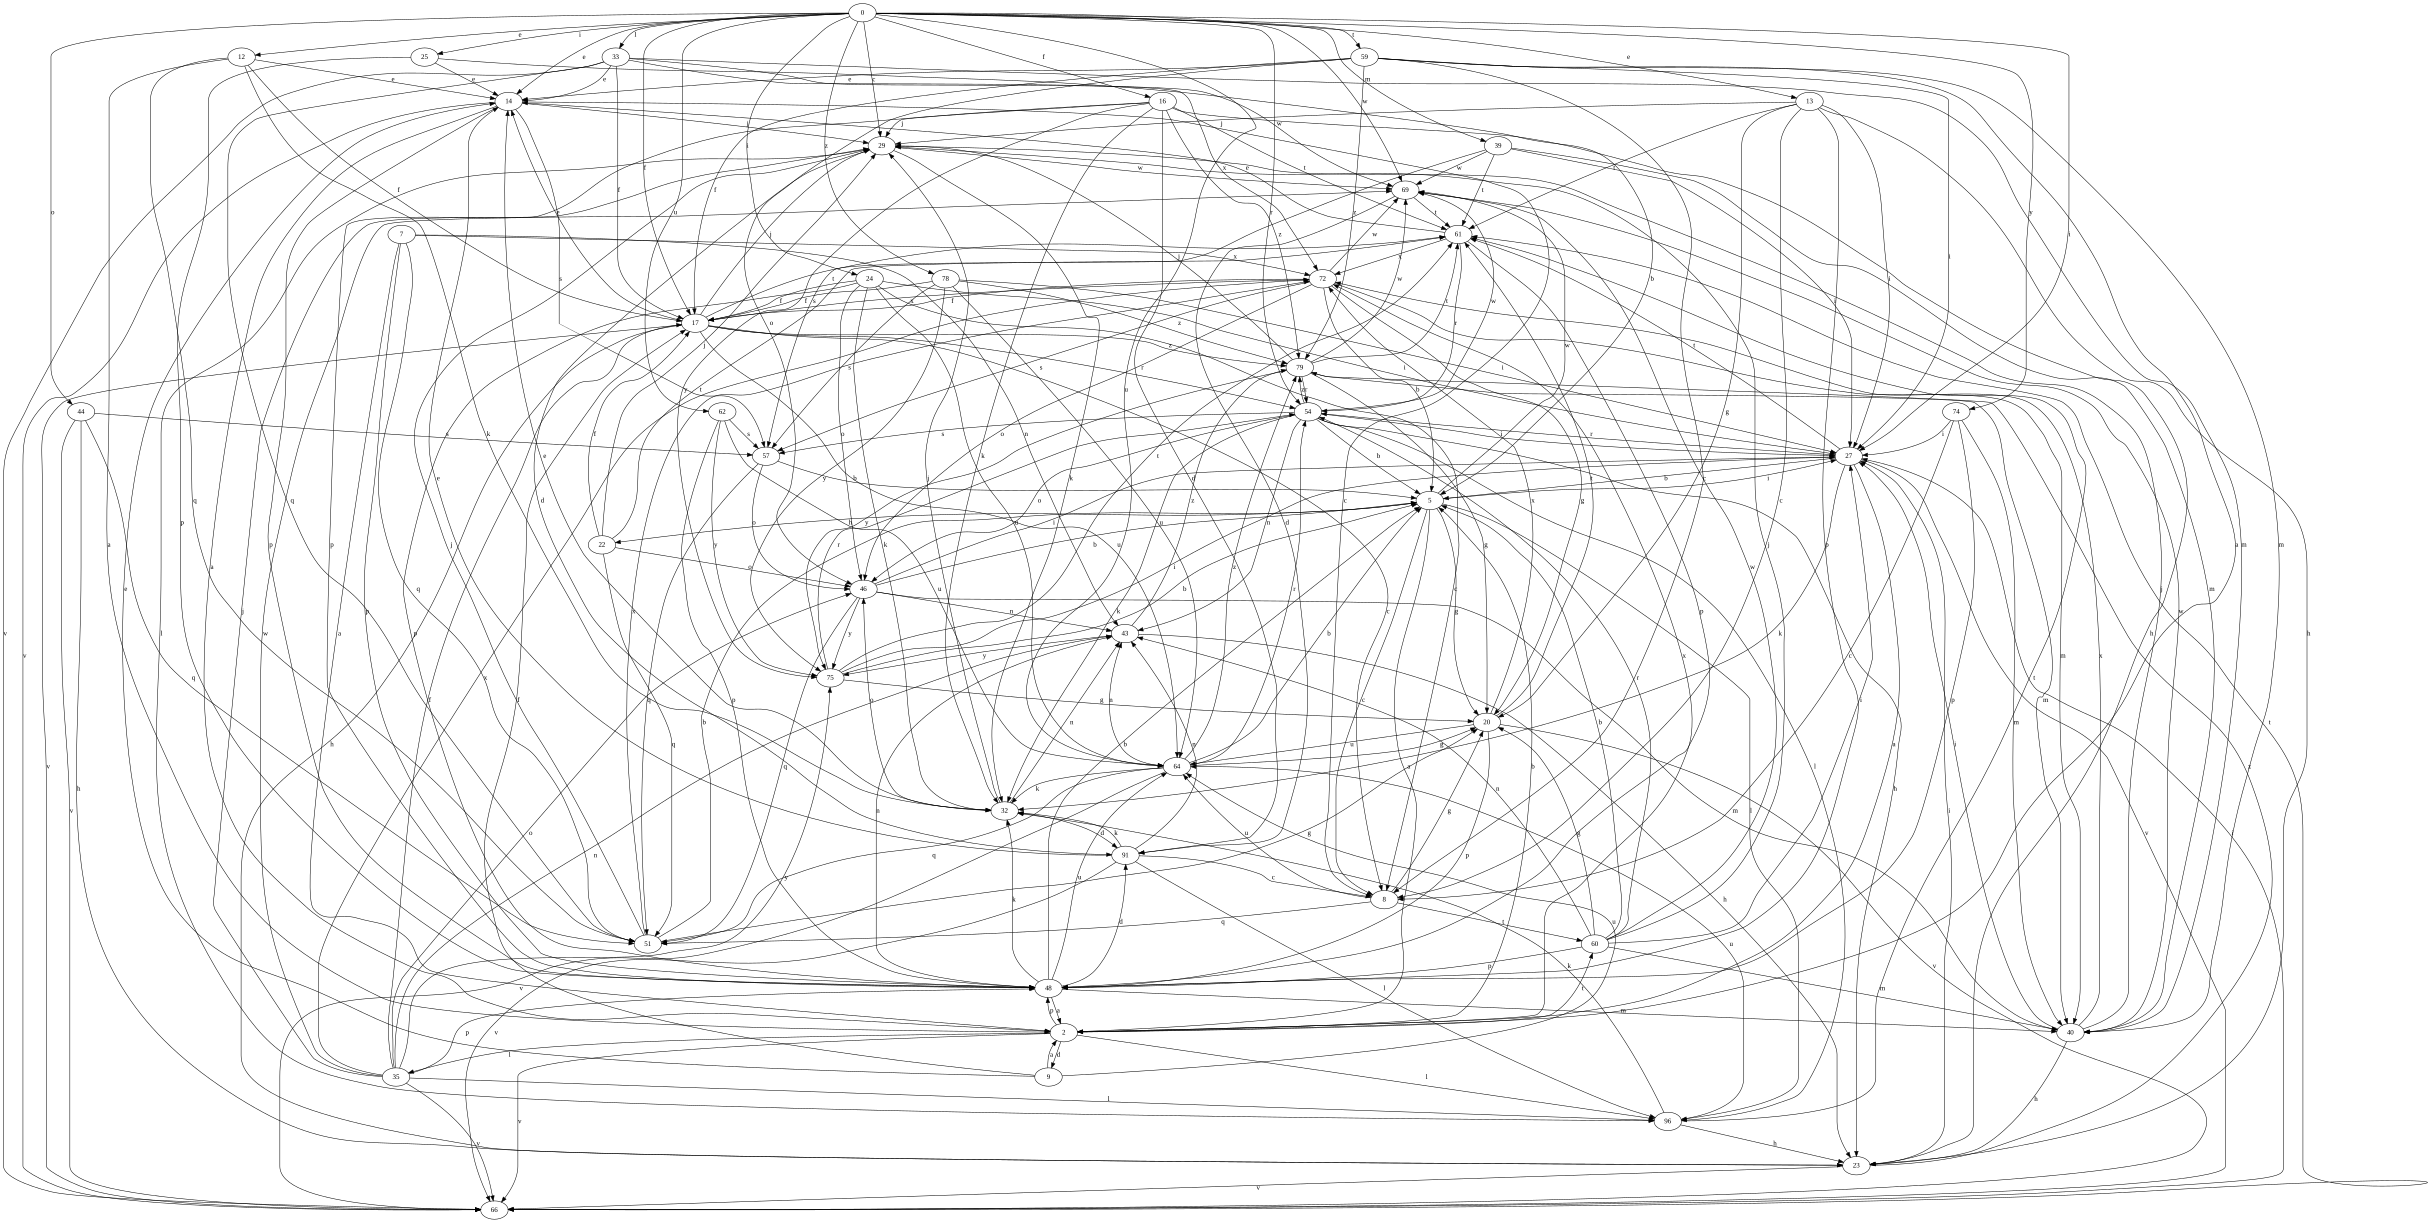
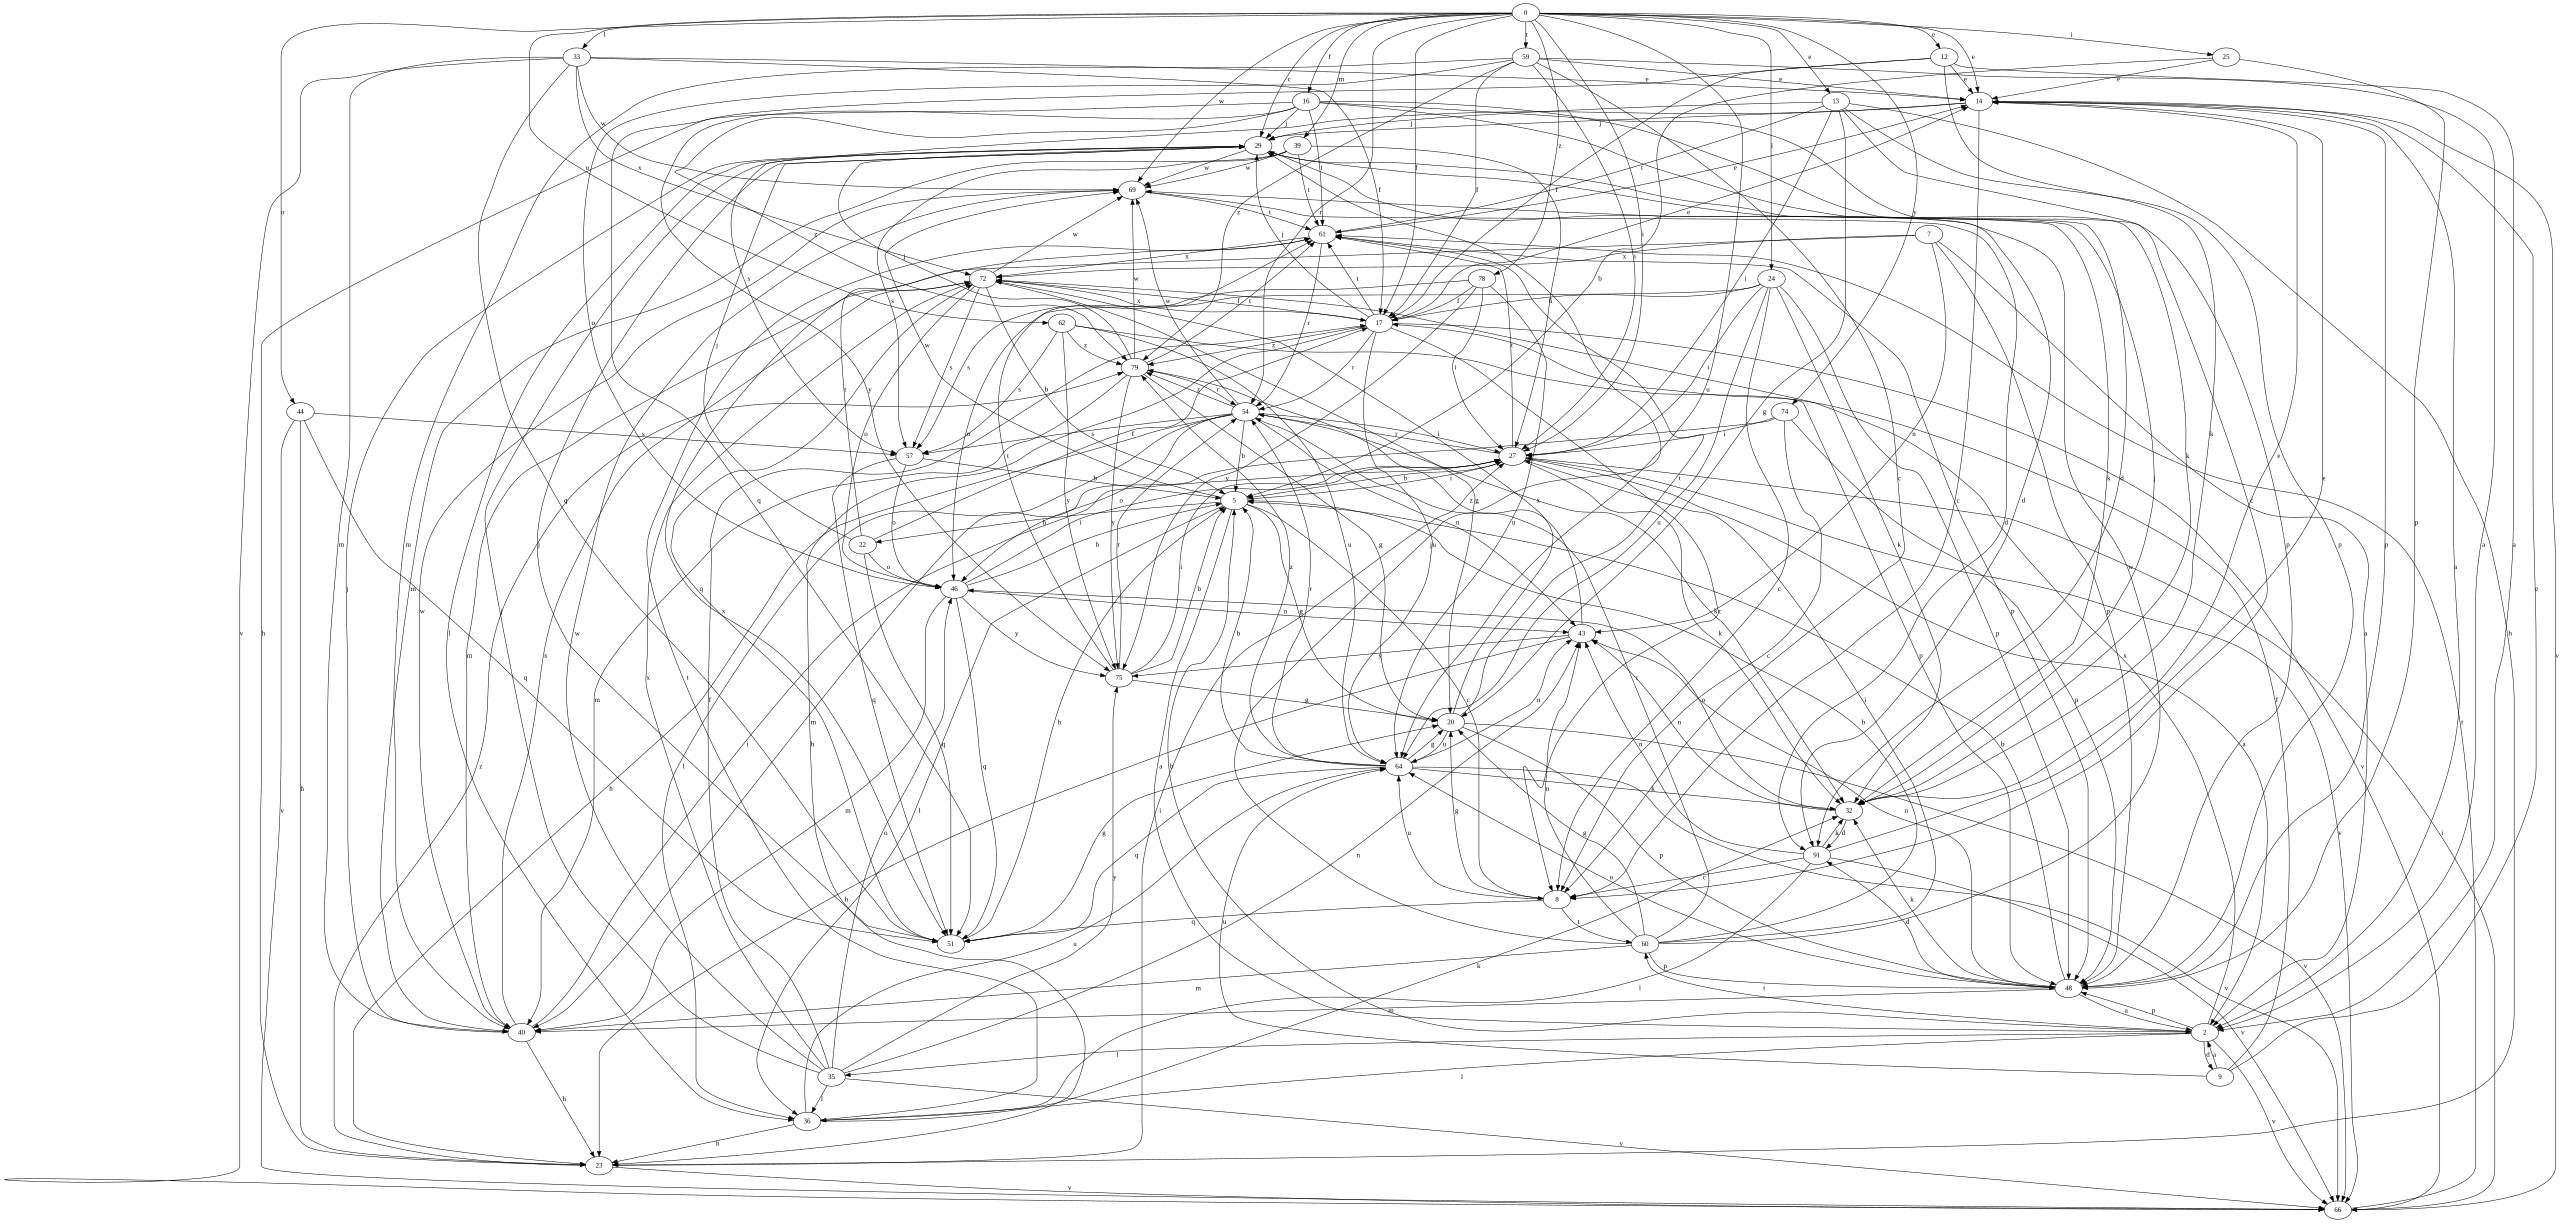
  strict digraph {
    fontname="Liberation Serif"
    node [fontname="Liberation Serif"]
    edge [fontname="Liberation Serif"]
    0
    12
    13
    14
    16
    17
    24
    25
    27
    33
    39
    44
    54
    59
    62
    64
    69
    74
    78
    29
    7
    2
    48
    72
    43
    51
    32
    8
    20
    23
    61
    66
    57
    n34 [label=91]
    75
    79
    46
    5
    40
-   36 [label=96]
+   36
    9
    35
    60
    22
    0 -> 12 [label=e]
    0 -> 13 [label=e]
    0 -> 14 [label=e]
    0 -> 16 [label=f]
    0 -> 17 [label=f]
    0 -> 24 [label=i]
    0 -> 25 [label=i]
    0 -> 27 [label=i]
    0 -> 33 [label=l]
    0 -> 39 [label=m]
    0 -> 44 [label=o]
    0 -> 54 [label=r]
    0 -> 59 [label=t]
    0 -> 62 [label=u]
    0 -> 64 [label=u]
    0 -> 69 [label=w]
    0 -> 74 [label=y]
    0 -> 78 [label=z]
    0 -> 29 [label=c]
    12 -> 14 [label=e]
    12 -> 17 [label=f]
    12 -> 2 [label=a]
    12 -> 51 [label=q]
    12 -> 32 [label=k]
    13 -> 27 [label=i]
    13 -> 29 [label=j]
    13 -> 48 [label=p]
    13 -> 8 [label=c]
    13 -> 20 [label=g]
    13 -> 23 [label=h]
    13 -> 61 [label=t]
    14 -> 29 [label=j]
    14 -> 2 [label=a]
    14 -> 48 [label=p]
    14 -> 8 [label=c]
    14 -> 66 [label=v]
    14 -> 57 [label=s]
    16 -> 29 [label=j]
    16 -> 48 [label=p]
    16 -> 32 [label=k]
    16 -> 23 [label=h]
    16 -> 61 [label=t]
    16 -> n34 [label=d]
    16 -> 75 [label=y]
    16 -> 79 [label=z]
    17 -> 14 [label=e]
    17 -> 54 [label=r]
    17 -> 64 [label=u]
    17 -> 29 [label=j]
    17 -> 72 [label=x]
    17 -> 8 [label=c]
    17 -> 23 [label=h]
    17 -> 61 [label=t]
    17 -> 66 [label=v]
    17 -> 79 [label=z]
    24 -> 17 [label=f]
    24 -> 27 [label=i]
    24 -> 64 [label=u]
    24 -> 48 [label=p]
    24 -> 32 [label=k]
    24 -> 8 [label=c]
    24 -> 46 [label=o]
    25 -> 14 [label=e]
    25 -> 48 [label=p]
    25 -> 5 [label=b]
    27 -> 54 [label=r]
    27 -> 2 [label=a]
    27 -> 32 [label=k]
    27 -> 61 [label=t]
    27 -> 66 [label=v]
    27 -> 5 [label=b]
    33 -> 14 [label=e]
    33 -> 17 [label=f]
    33 -> 69 [label=w]
    33 -> 72 [label=x]
    33 -> 51 [label=q]
    33 -> 66 [label=v]
    33 -> 40 [label=m]
    39 -> 27 [label=i]
    39 -> 69 [label=w]
    39 -> 61 [label=t]
    39 -> 57 [label=s]
    39 -> 40 [label=m]
    44 -> 51 [label=q]
    44 -> 23 [label=h]
    44 -> 66 [label=v]
    44 -> 57 [label=s]
    54 -> 27 [label=i]
    54 -> 69 [label=w]
    54 -> 43 [label=n]
    54 -> 32 [label=k]
    54 -> 23 [label=h]
    54 -> 57 [label=s]
    54 -> 79 [label=z]
    54 -> 46 [label=o]
    54 -> 5 [label=b]
    54 -> 36 [label=l]
    59 -> 14 [label=e]
    59 -> 17 [label=f]
    59 -> 27 [label=i]
    59 -> 2 [label=a]
    59 -> 8 [label=c]
    59 -> 79 [label=z]
    59 -> 46 [label=o]
    59 -> 40 [label=m]
    62 -> 64 [label=u]
    62 -> 48 [label=p]
    62 -> 57 [label=s]
    62 -> 75 [label=y]
-   78 -> 79 [label=z]
+   62 -> 79 [label=z]
    64 -> 54 [label=r]
    64 -> 43 [label=n]
    64 -> 51 [label=q]
    64 -> 32 [label=k]
    64 -> 20 [label=g]
    64 -> 66 [label=v]
    64 -> 79 [label=z]
    64 -> 5 [label=b]
    69 -> 61 [label=t]
    69 -> n34 [label=d]
    74 -> 27 [label=i]
    74 -> 48 [label=p]
    74 -> 8 [label=c]
    74 -> 40 [label=m]
    78 -> 17 [label=f]
    78 -> 27 [label=i]
    78 -> 64 [label=u]
    78 -> 57 [label=s]
    78 -> 75 [label=y]
    29 -> 69 [label=w]
    29 -> 32 [label=k]
    29 -> n34 [label=d]
    29 -> 36 [label=l]
    7 -> 2 [label=a]
    7 -> 48 [label=p]
    7 -> 72 [label=x]
    7 -> 43 [label=n]
    7 -> 51 [label=q]
    2 -> 48 [label=p]
    2 -> 72 [label=x]
    2 -> 66 [label=v]
    2 -> 5 [label=b]
    2 -> 36 [label=l]
    2 -> 9 [label=d]
    2 -> 35 [label=l]
    2 -> 60 [label=t]
    48 -> 64 [label=u]
    48 -> 2 [label=a]
    48 -> 43 [label=n]
    48 -> 32 [label=k]
    48 -> n34 [label=d]
    48 -> 5 [label=b]
    48 -> 40 [label=m]
    72 -> 17 [label=f]
    72 -> 69 [label=w]
    72 -> 20 [label=g]
    72 -> 57 [label=s]
    72 -> 46 [label=o]
    72 -> 5 [label=b]
    72 -> 40 [label=m]
    43 -> 23 [label=h]
    43 -> 75 [label=y]
    43 -> 79 [label=z]
    51 -> 29 [label=j]
    51 -> 72 [label=x]
    51 -> 20 [label=g]
    51 -> 5 [label=b]
    32 -> 14 [label=e]
    32 -> 29 [label=j]
    32 -> 43 [label=n]
    32 -> n34 [label=d]
    32 -> 46 [label=o]
    8 -> 64 [label=u]
    8 -> 51 [label=q]
    8 -> 20 [label=g]
    8 -> 60 [label=t]
    20 -> 64 [label=u]
    20 -> 48 [label=p]
    20 -> 72 [label=x]
    20 -> 61 [label=t]
    20 -> 66 [label=v]
    23 -> 27 [label=i]
    23 -> 66 [label=v]
    23 -> 79 [label=z]
    61 -> 14 [label=e]
    61 -> 54 [label=r]
    61 -> 48 [label=p]
    61 -> 72 [label=x]
    66 -> 27 [label=i]
    66 -> 61 [label=t]
    57 -> 51 [label=q]
    57 -> 46 [label=o]
    57 -> 5 [label=b]
    n34 -> 14 [label=e]
    n34 -> 43 [label=n]
    n34 -> 32 [label=k]
    n34 -> 8 [label=c]
    n34 -> 66 [label=v]
    n34 -> 36 [label=l]
    75 -> 27 [label=i]
    75 -> 54 [label=r]
    75 -> 20 [label=g]
    75 -> 61 [label=t]
    75 -> 5 [label=b]
    79 -> 54 [label=r]
    79 -> 69 [label=w]
    79 -> 29 [label=j]
    79 -> 20 [label=g]
    79 -> 61 [label=t]
    79 -> 75 [label=y]
    79 -> 40 [label=m]
    46 -> 27 [label=i]
    46 -> 43 [label=n]
    46 -> 51 [label=q]
    46 -> 75 [label=y]
    46 -> 5 [label=b]
    46 -> 40 [label=m]
    5 -> 27 [label=i]
    5 -> 69 [label=w]
    5 -> 2 [label=a]
    5 -> 8 [label=c]
    5 -> 20 [label=g]
    5 -> 36 [label=l]
    5 -> 22 [label=h]
    40 -> 27 [label=i]
    40 -> 69 [label=w]
    40 -> 29 [label=j]
    40 -> 72 [label=x]
    40 -> 23 [label=h]
    36 -> 64 [label=u]
    36 -> 32 [label=k]
    36 -> 23 [label=h]
    36 -> 61 [label=t]
    9 -> 14 [label=e]
    9 -> 17 [label=f]
    9 -> 64 [label=u]
    9 -> 2 [label=a]
    35 -> 17 [label=f]
    35 -> 69 [label=w]
    35 -> 29 [label=j]
-   35 -> 48 [label=p]
    35 -> 72 [label=x]
    35 -> 43 [label=n]
    35 -> 66 [label=v]
    35 -> 75 [label=y]
    35 -> 46 [label=o]
    35 -> 36 [label=l]
    60 -> 27 [label=i]
    60 -> 54 [label=r]
    60 -> 69 [label=w]
    60 -> 29 [label=j]
    60 -> 48 [label=p]
    60 -> 43 [label=n]
    60 -> 20 [label=g]
    60 -> 5 [label=b]
    60 -> 40 [label=m]
    22 -> 17 [label=f]
    22 -> 29 [label=j]
    22 -> 51 [label=q]
    22 -> 61 [label=t]
    22 -> 46 [label=o]
  }
